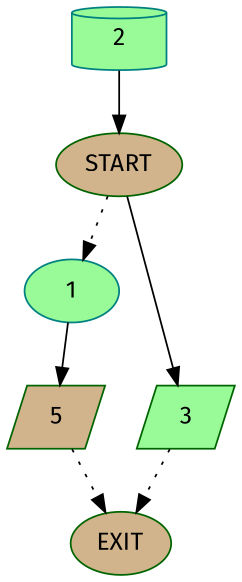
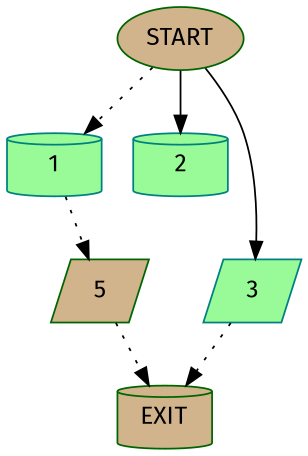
  digraph {
    fontname="Fira Sans"
    node [color=darkgreen fillcolor=tan fontname="Fira Sans" shape=ellipse style=filled]
    edge [fontname="Fira Sans" style=dotted]
    n1 [label=START]
-   1 [color=teal fillcolor=palegreen]
+   1 [color=teal fillcolor=palegreen shape=cylinder]
    2 [color=teal fillcolor=palegreen shape=cylinder]
-   3 [fillcolor=palegreen shape=parallelogram]
+   3 [color=teal fillcolor=palegreen shape=parallelogram]
    5 [shape=parallelogram]
-   n6 [label=EXIT]
+   n6 [label=EXIT shape=cylinder]
    n1 -> 1
-   2 -> n1 [style=solid]
+   n1 -> 2 [style=solid]
    n1 -> 3 [style=solid]
-   1 -> 5 [style=solid]
+   1 -> 5
    3 -> n6
    5 -> n6
  }
